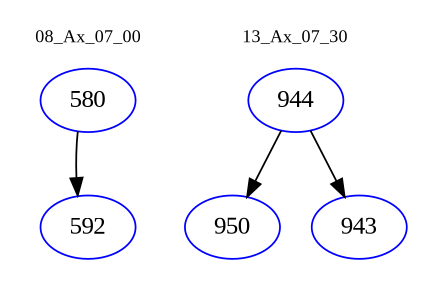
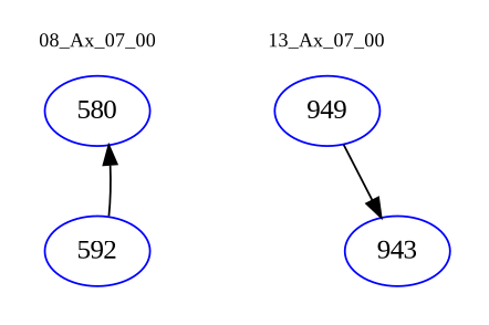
  digraph {
    fontname="Liberation Serif"
    node [color=blue fontname="Liberation Serif"]
    edge [color=black fontname="Liberation Serif"]
    n1 [label=580]
    n2 [label=592]
-   n3 [label=944]
-   n4 [label=950]
+   n3 [label=949]
    n5 [label=943]
    subgraph cluster_1 {
      color=white
      fontsize=10
      label="08_Ax_07_00"
      n1
      n2
    }
    subgraph cluster_2 {
      color=white
      fontsize=10
-     label="13_Ax_07_30"
+     label="13_Ax_07_00"
      n3
-     n4
      n5
    }
-   n1 -> n2
-   n3 -> n4
+   n2 -> n1
    n3 -> n5
  }
